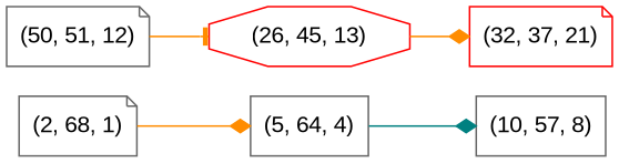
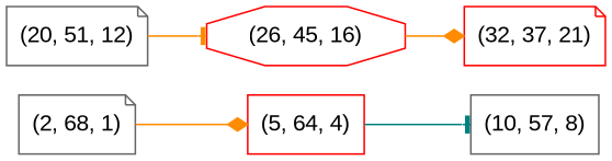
  digraph {
    fontname="Liberation Sans"
    rankdir=LR
    node [color=gray40 fontname="Liberation Sans" shape=note]
    edge [arrowhead=tee color=darkorange fontname="Liberation Sans"]
-   "(5, 64, 4)" [shape=box]
+   "(5, 64, 4)" [color=red shape=box]
    "(2, 68, 1)"
    "(10, 57, 8)" [shape=box]
-   "(26, 45, 16)" [color=red shape=octagon label="(26, 45, 13)"]
-   "(20, 51, 12)" [label="(50, 51, 12)"]
+   "(26, 45, 16)" [color=red shape=octagon]
+   "(20, 51, 12)"
    "(32, 37, 21)" [color=red]
-   "(5, 64, 4)" -> "(10, 57, 8)" [arrowhead=diamond color=teal]
+   "(5, 64, 4)" -> "(10, 57, 8)" [color=teal]
    "(2, 68, 1)" -> "(5, 64, 4)" [arrowhead=diamond]
    "(26, 45, 16)" -> "(32, 37, 21)" [arrowhead=diamond]
    "(20, 51, 12)" -> "(26, 45, 16)"
  }
